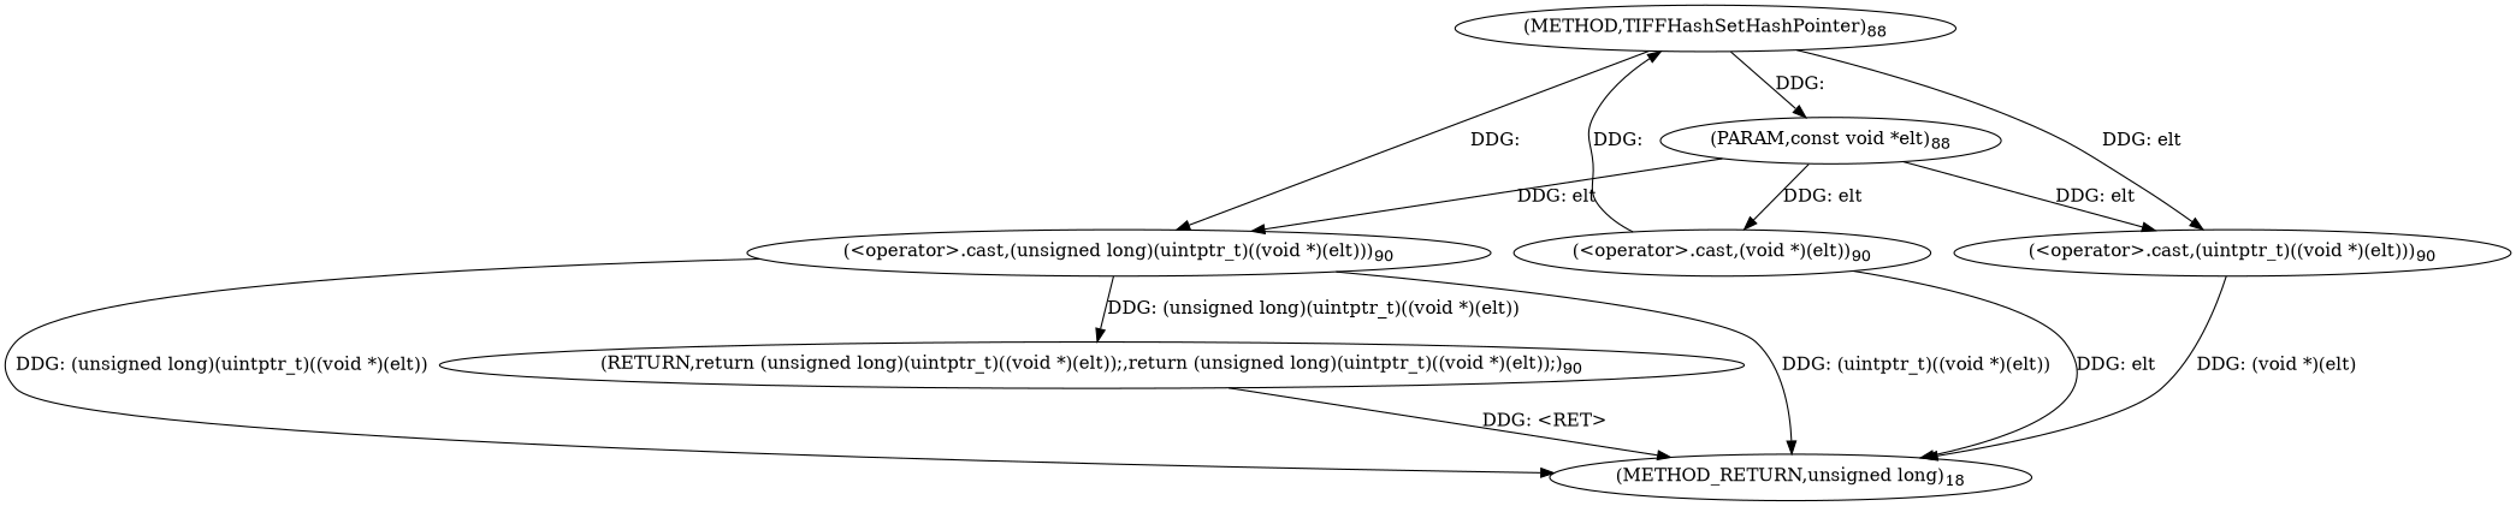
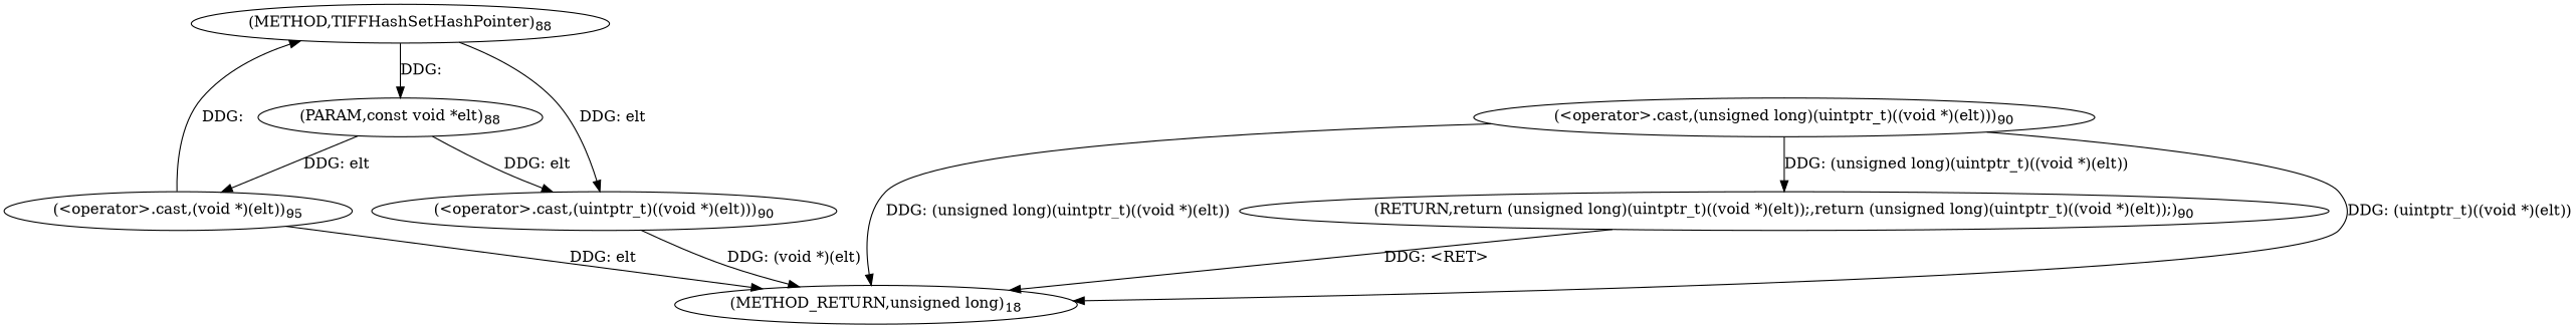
  digraph {
    n1 [label=<(METHOD,TIFFHashSetHashPointer)<SUB>88</SUB>>]
    n2 [label=<(PARAM,const void *elt)<SUB>88</SUB>>]
    n3 [label=<(&lt;operator&gt;.cast,(unsigned long)(uintptr_t)((void *)(elt)))<SUB>90</SUB>>]
    n4 [label=<(&lt;operator&gt;.cast,(uintptr_t)((void *)(elt)))<SUB>90</SUB>>]
-   n5 [label=<(&lt;operator&gt;.cast,(void *)(elt))<SUB>90</SUB>>]
+   n5 [label=<(&lt;operator&gt;.cast,(void *)(elt))<SUB>95</SUB>>]
    n6 [label=<(METHOD_RETURN,unsigned long)<SUB>18</SUB>>]
    n7 [label=<(RETURN,return (unsigned long)(uintptr_t)((void *)(elt));,return (unsigned long)(uintptr_t)((void *)(elt));)<SUB>90</SUB>>]
    n1 -> n2 [label="DDG: "]
-   n1 -> n3 [label="DDG: "]
    n1 -> n4 [label="DDG: elt"]
-   n2 -> n3 [label="DDG: elt"]
    n2 -> n4 [label="DDG: elt"]
    n2 -> n5 [label="DDG: elt"]
    n3 -> n6 [label="DDG: (uintptr_t)((void *)(elt))"]
    n3 -> n6 [label="DDG: (unsigned long)(uintptr_t)((void *)(elt))"]
    n3 -> n7 [label="DDG: (unsigned long)(uintptr_t)((void *)(elt))"]
    n4 -> n6 [label="DDG: (void *)(elt)"]
    n5 -> n1 [label="DDG: "]
    n5 -> n6 [label="DDG: elt"]
    n7 -> n6 [label="DDG: &lt;RET&gt;"]
  }
